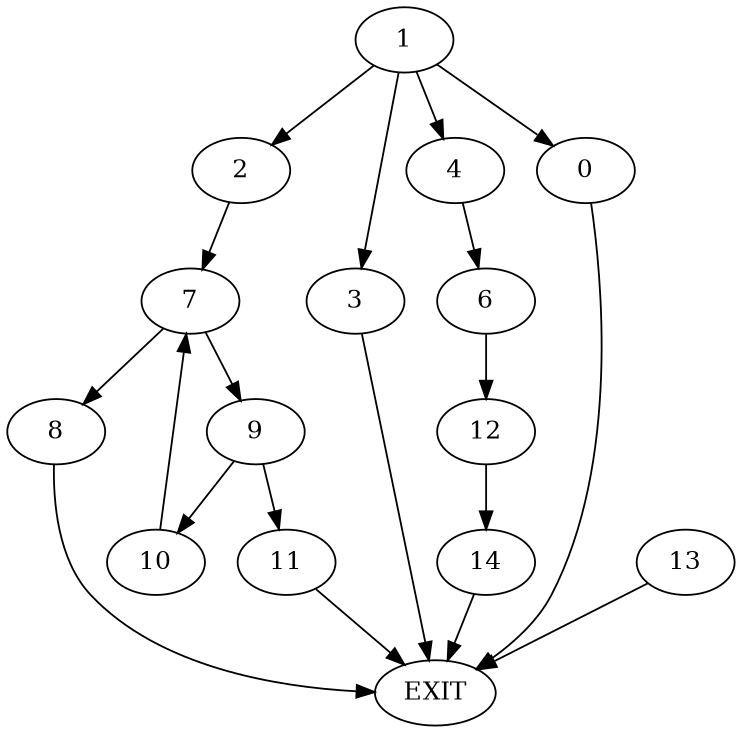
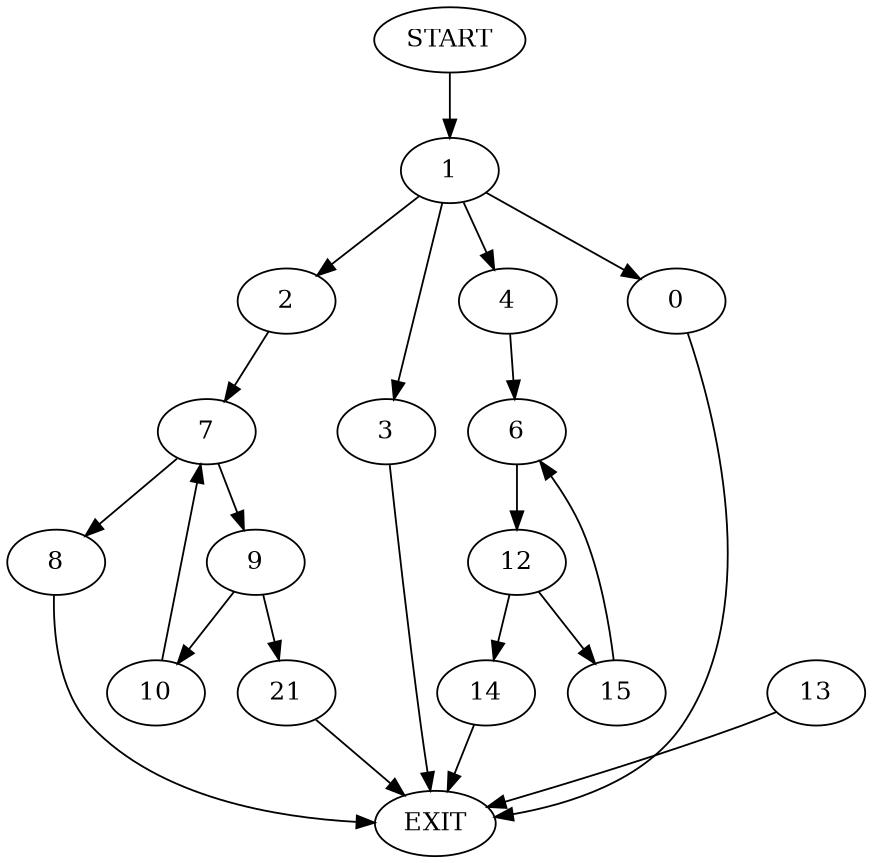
  digraph {
+   n1 [label=START]
    1
    2
    3
    4
    n6 [label=0]
    n7 [label=EXIT]
    7
    6
    8
    9
    12
    14
+   15
    13
    10
-   11
+   11 [label=21]
+   n1 -> 1
    1 -> 2
    1 -> 3
    1 -> 4
    1 -> n6
    2 -> 7
    3 -> n7
    4 -> 6
    n6 -> n7
    7 -> 8
    7 -> 9
    6 -> 12
    8 -> n7
    9 -> 10
    9 -> 11
    12 -> 14
+   12 -> 15
    14 -> n7
+   15 -> 6
    13 -> n7
    10 -> 7
    11 -> n7
  }
